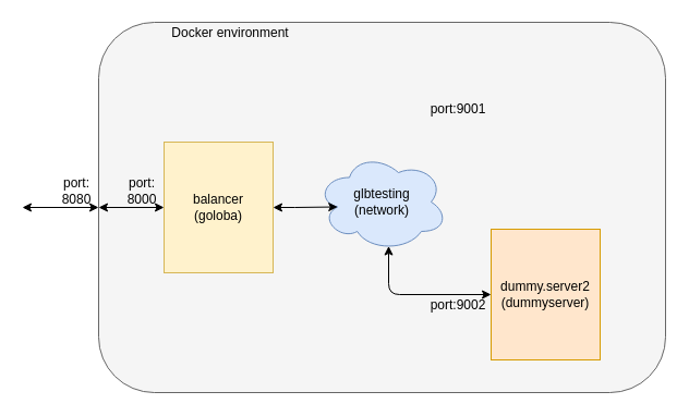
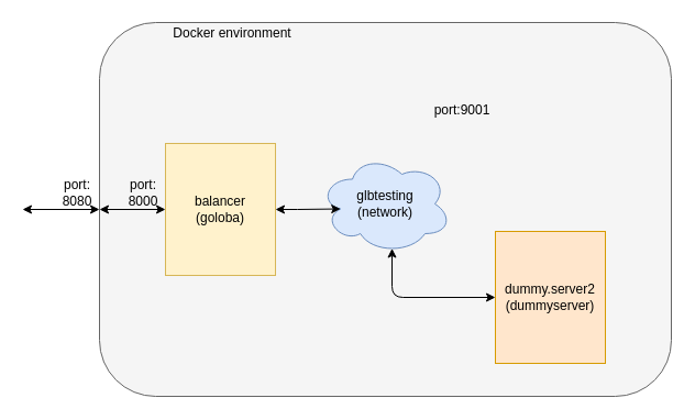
  <mxCell id="0" />
  <mxCell id="1" parent="0" />
  <mxCell id="2" value="" style="rounded=1;whiteSpace=wrap;html=1;fillColor=#f5f5f5;strokeColor=#666666;fontColor=#333333;" vertex="1" parent="1"><mxGeometry x="90" y="20" width="520" height="340" as="geometry" /></mxCell>
  <mxCell id="3" value="glbtesting&lt;br&gt;(network)" style="ellipse;shape=cloud;whiteSpace=wrap;html=1;fillColor=#dae8fc;strokeColor=#6c8ebf;" vertex="1" parent="1"><mxGeometry x="290" y="140" width="120" height="90" as="geometry" /></mxCell>
  <mxCell id="4" value="dummy.server2&lt;br&gt;(dummyserver)" style="rounded=0;whiteSpace=wrap;html=1;fillColor=#ffe6cc;strokeColor=#d79b00;" vertex="1" parent="1"><mxGeometry x="450" y="210" width="100" height="120" as="geometry" /></mxCell>
  <mxCell id="5" style="edgeStyle=orthogonalEdgeStyle;rounded=0;orthogonalLoop=1;jettySize=auto;html=1;exitX=1;exitY=0.5;exitDx=0;exitDy=0;entryX=0.16;entryY=0.55;entryDx=0;entryDy=0;entryPerimeter=0;startArrow=classic;startFill=1;" edge="1" parent="1" source="6" target="3"><mxGeometry relative="1" as="geometry" /></mxCell>
  <mxCell id="6" value="balancer&lt;br&gt;(goloba)" style="rounded=0;whiteSpace=wrap;html=1;fillColor=#fff2cc;strokeColor=#d6b656;" vertex="1" parent="1"><mxGeometry x="150" y="130" width="100" height="120" as="geometry" /></mxCell>
  <mxCell id="7" value="" style="endArrow=classic;startArrow=classic;html=1;entryX=0;entryY=0.5;entryDx=0;entryDy=0;exitX=0.55;exitY=0.95;exitDx=0;exitDy=0;exitPerimeter=0;" edge="1" parent="1" source="3" target="4"><mxGeometry width="50" height="50" relative="1" as="geometry"><mxPoint x="320" y="150" as="sourcePoint" /><mxPoint x="370" y="100" as="targetPoint" /><Array as="points"><mxPoint x="356" y="270" /></Array></mxGeometry></mxCell>
  <mxCell id="8" value="port:9001" style="text;html=1;strokeColor=none;fillColor=none;align=center;verticalAlign=middle;whiteSpace=wrap;rounded=0;" vertex="1" parent="1"><mxGeometry x="390" y="90" width="60" height="20" as="geometry" /></mxCell>
- <mxCell id="9" value="port:9002" style="text;html=1;strokeColor=none;fillColor=none;align=center;verticalAlign=middle;whiteSpace=wrap;rounded=0;" vertex="1" parent="1"><mxGeometry x="390" y="270" width="60" height="20" as="geometry" /></mxCell>
  <mxCell id="10" value="Docker environment" style="text;html=1;strokeColor=none;fillColor=none;align=center;verticalAlign=middle;whiteSpace=wrap;rounded=0;" vertex="1" parent="1"><mxGeometry x="131" y="20" width="160" height="20" as="geometry" /></mxCell>
  <mxCell id="11" value="" style="endArrow=classic;startArrow=classic;html=1;entryX=0;entryY=0.5;entryDx=0;entryDy=0;exitX=0;exitY=0.5;exitDx=0;exitDy=0;" edge="1" parent="1" source="2" target="6"><mxGeometry width="50" height="50" relative="1" as="geometry"><mxPoint x="90" y="230" as="sourcePoint" /><mxPoint x="140" y="180" as="targetPoint" /></mxGeometry></mxCell>
  <mxCell id="12" value="port:&lt;br&gt;8000" style="text;html=1;strokeColor=none;fillColor=none;align=center;verticalAlign=middle;whiteSpace=wrap;rounded=0;" vertex="1" parent="1"><mxGeometry x="110" y="160" width="40" height="30" as="geometry" /></mxCell>
  <mxCell id="13" value="" style="endArrow=classic;startArrow=classic;html=1;" edge="1" parent="1"><mxGeometry width="50" height="50" relative="1" as="geometry"><mxPoint x="20" y="190" as="sourcePoint" /><mxPoint x="90" y="190" as="targetPoint" /></mxGeometry></mxCell>
  <mxCell id="14" value="port:&lt;br&gt;8080" style="text;html=1;strokeColor=none;fillColor=none;align=center;verticalAlign=middle;whiteSpace=wrap;rounded=0;" vertex="1" parent="1"><mxGeometry x="50" y="160" width="40" height="30" as="geometry" /></mxCell>
